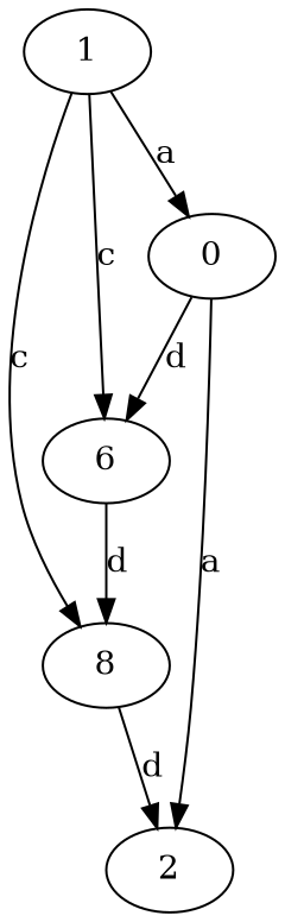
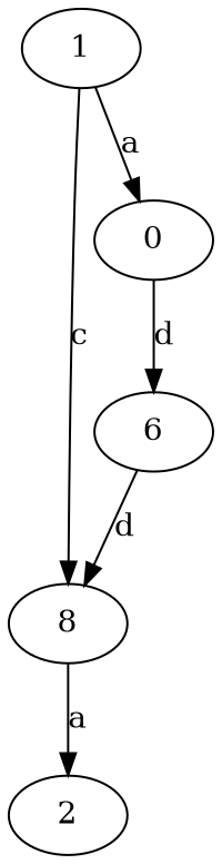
  strict digraph {
    1
    6
    8
    0
    2
-   1 -> 6 [label=c]
    1 -> 8 [label=c]
    1 -> 0 [label=a]
    6 -> 8 [label=d]
-   8 -> 2 [label=d]
+   8 -> 2 [label=a]
    0 -> 6 [label=d]
-   0 -> 2 [label=a]
  }
